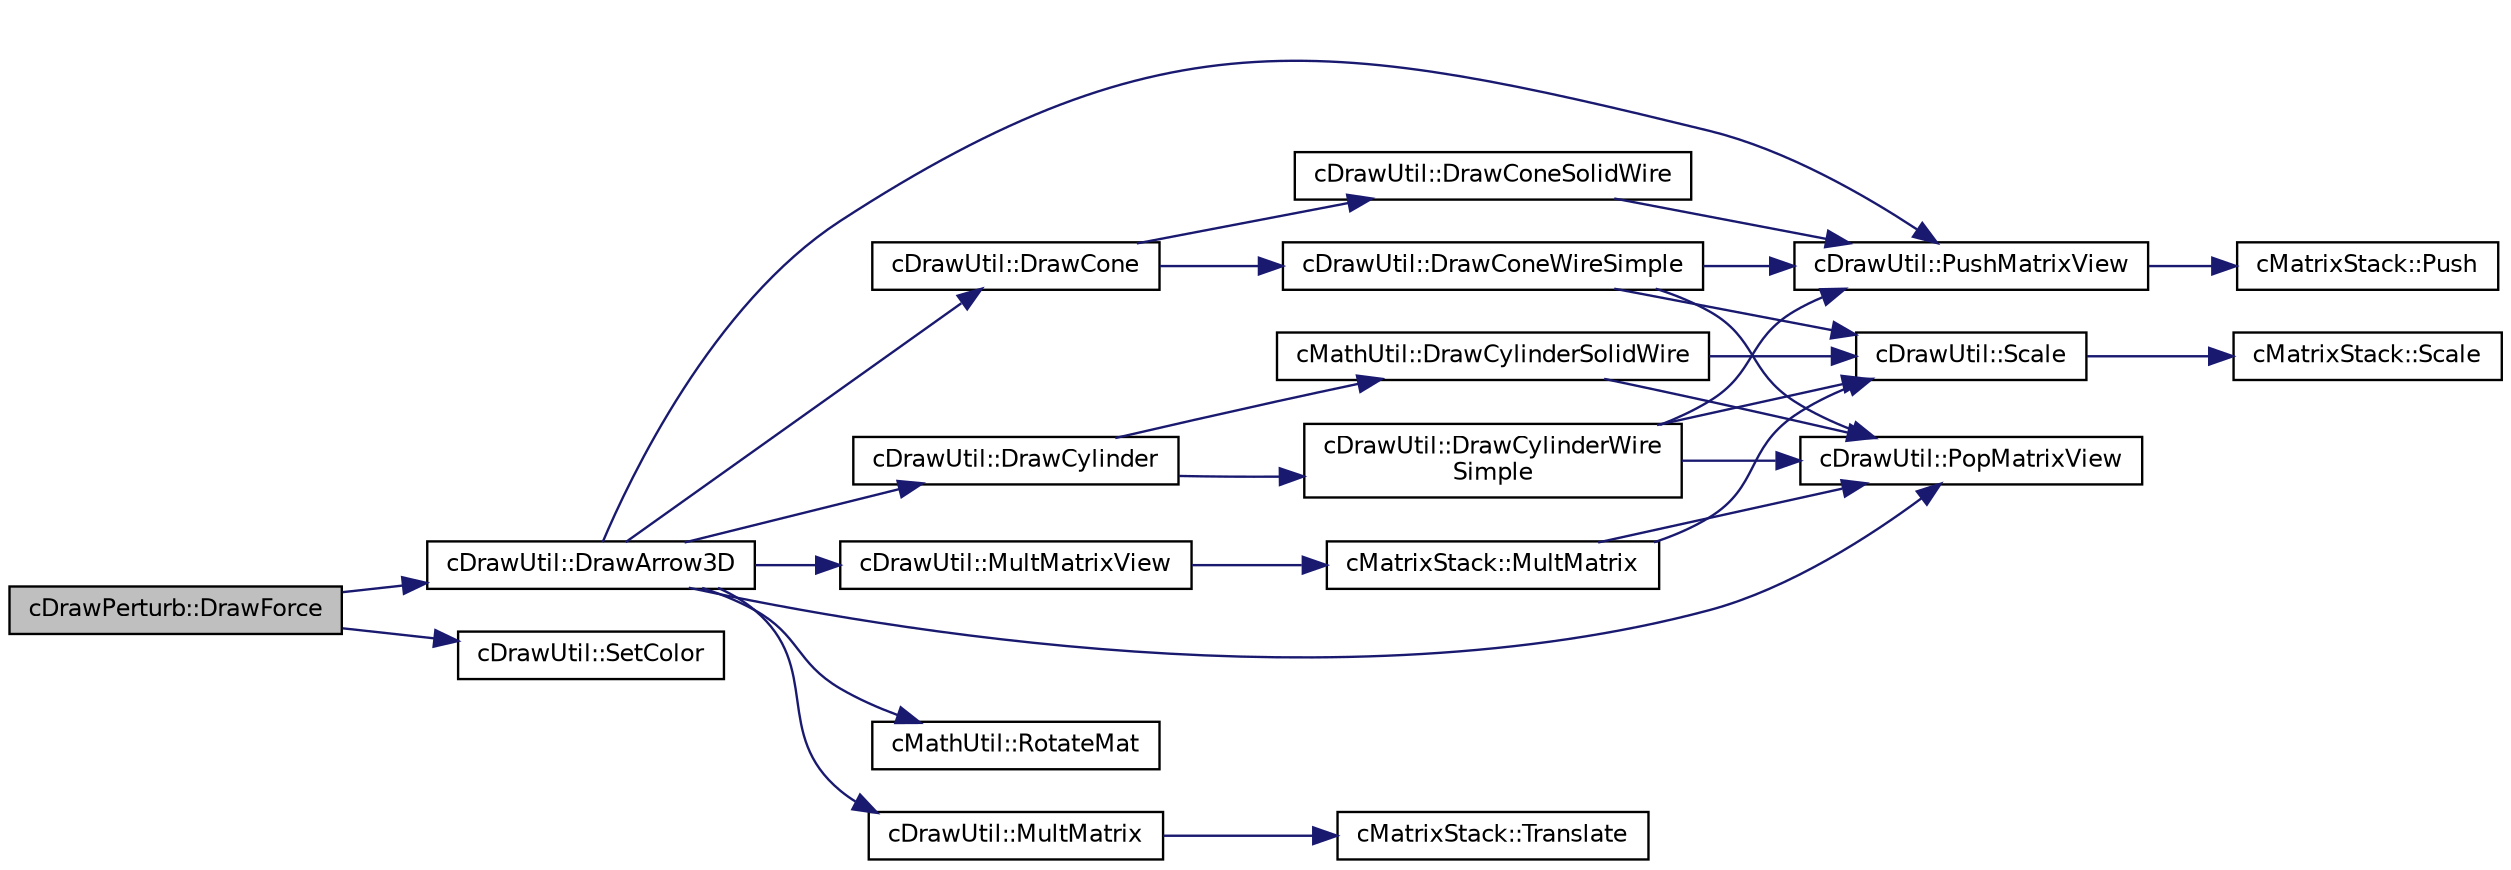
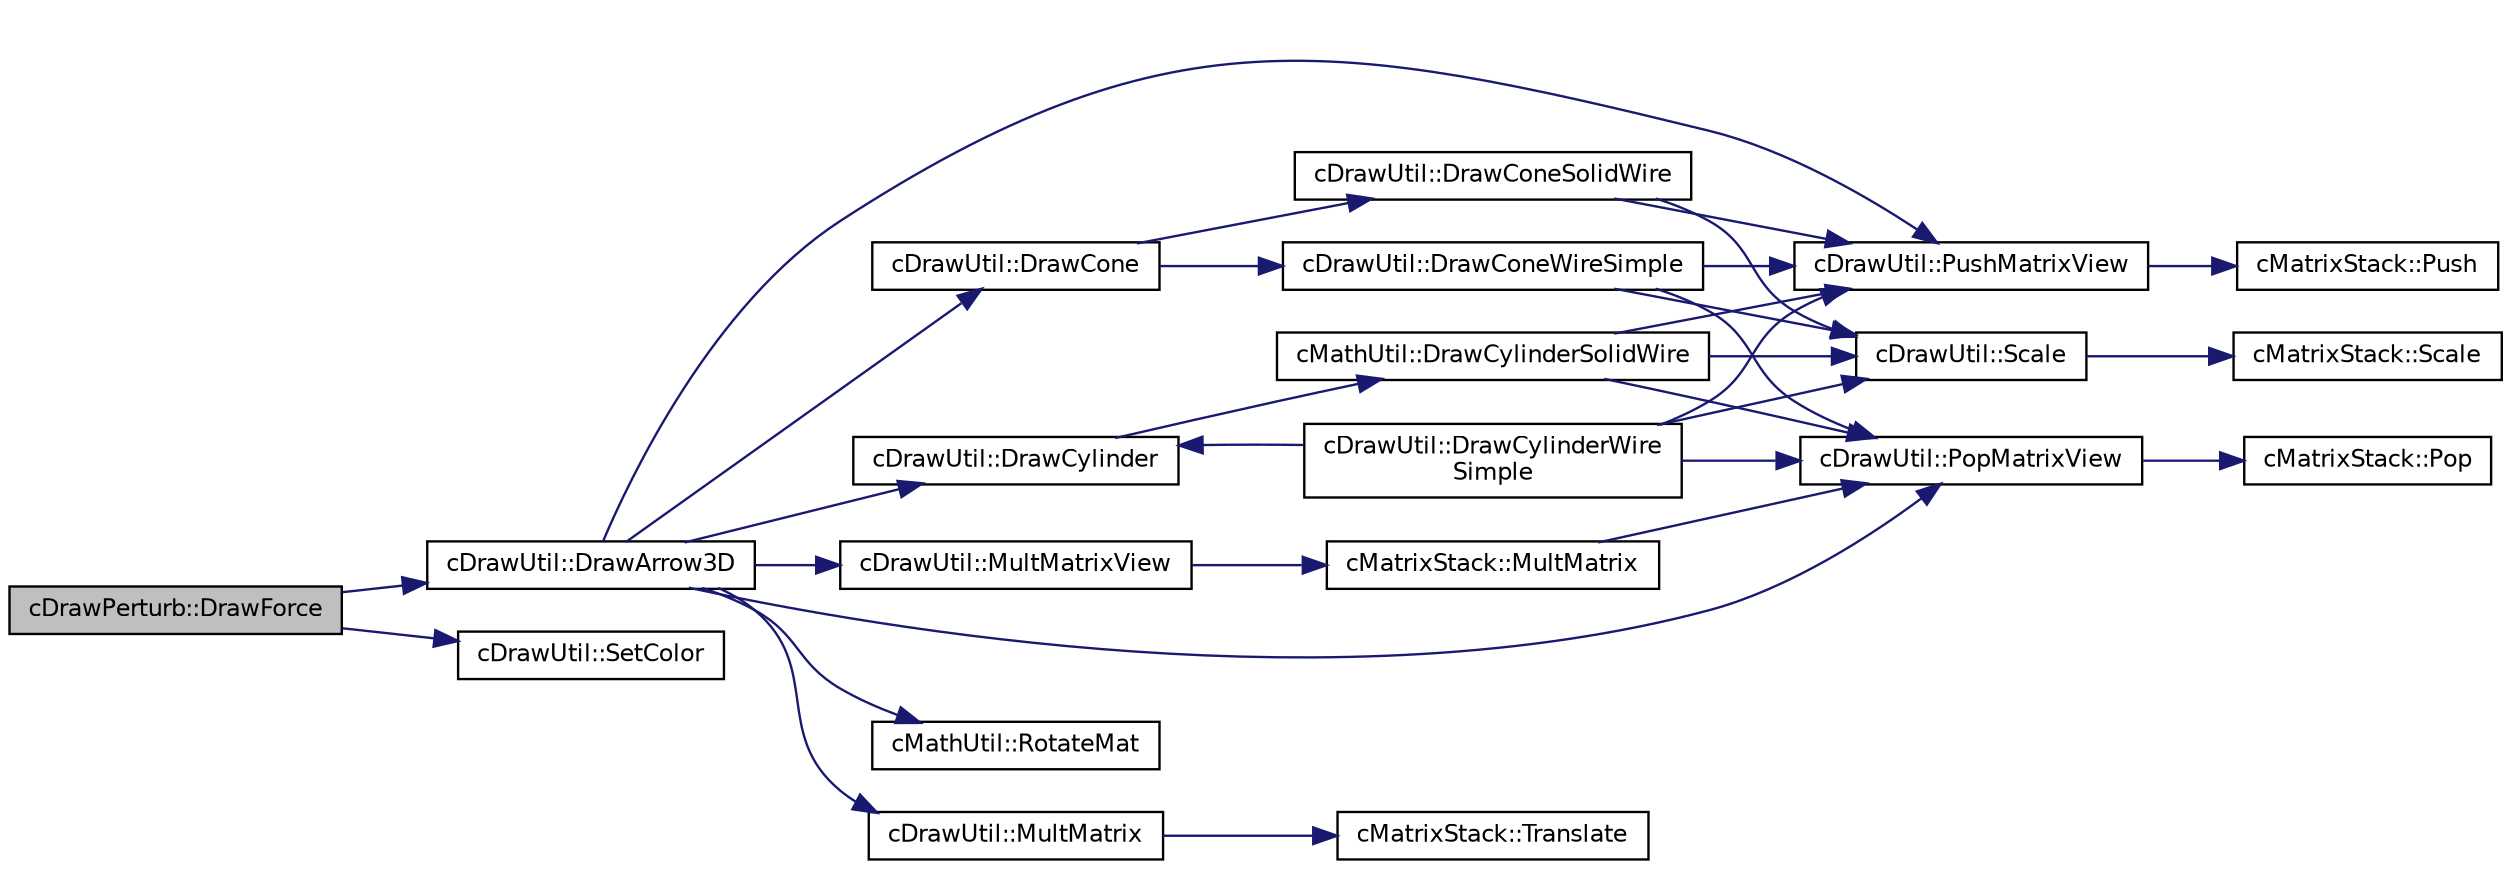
  digraph {
    rankdir=LR
    node [color=black fillcolor=white fontname=Helvetica fontsize=10 shape=record style=filled]
    edge [color=midnightblue fontname=Helvetica fontsize=10 labelfontname=Helvetica labelfontsize=10 style=solid]
    n1 [fillcolor=grey75 fontcolor=black height=0.2 label="cDrawPerturb::DrawForce" width=0.4]
    n2 [height=0.2 label="cDrawUtil::DrawArrow3D" width=0.4]
    n3 [height=0.2 label="cDrawUtil::SetColor" width=0.4]
    n4 [height=0.2 label="cDrawUtil::DrawCone" width=0.4]
    n5 [height=0.2 label="cDrawUtil::PopMatrixView" width=0.4]
    n6 [height=0.2 label="cDrawUtil::PushMatrixView" width=0.4]
    n7 [height=0.2 label="cDrawUtil::DrawCylinder" width=0.4]
    n8 [height=0.2 label="cDrawUtil::MultMatrixView" width=0.4]
    n9 [height=0.2 label="cMathUtil::RotateMat" width=0.4]
    n10 [height=0.2 label="cDrawUtil::MultMatrix" width=0.4]
    n11 [height=0.2 label="cDrawUtil::DrawConeSolidWire" width=0.4]
    n12 [height=0.2 label="cDrawUtil::DrawConeWireSimple" width=0.4]
+   n13 [height=0.2 label="cMatrixStack::Pop" width=0.4]
    n14 [height=0.2 label="cMatrixStack::Push" width=0.4]
    n15 [height=0.2 label="cMathUtil::DrawCylinderSolidWire" width=0.4]
    n16 [height=0.2 label="cDrawUtil::DrawCylinderWire\lSimple" width=0.4]
    n17 [height=0.2 label="cMatrixStack::MultMatrix" width=0.4]
    n18 [height=0.2 label="cMatrixStack::Translate" width=0.4]
    n19 [height=0.2 label="cDrawUtil::Scale" width=0.4]
    n20 [height=0.2 label="cMatrixStack::Scale" width=0.4]
    n1 -> n2
    n1 -> n3
    n2 -> n4
    n2 -> n5
    n2 -> n6
    n2 -> n7
    n2 -> n8
    n2 -> n9
    n2 -> n10
    n4 -> n11
    n4 -> n12
+   n5 -> n13
    n6 -> n14
    n7 -> n15
-   n7 -> n16
+   n16 -> n7
    n8 -> n17
    n10 -> n18
    n11 -> n6
-   n17 -> n19
+   n11 -> n19
    n12 -> n5
    n12 -> n6
    n12 -> n19
    n15 -> n5
+   n15 -> n6
    n15 -> n19
    n16 -> n5
    n16 -> n6
    n16 -> n19
    n17 -> n5
    n19 -> n20
  }
